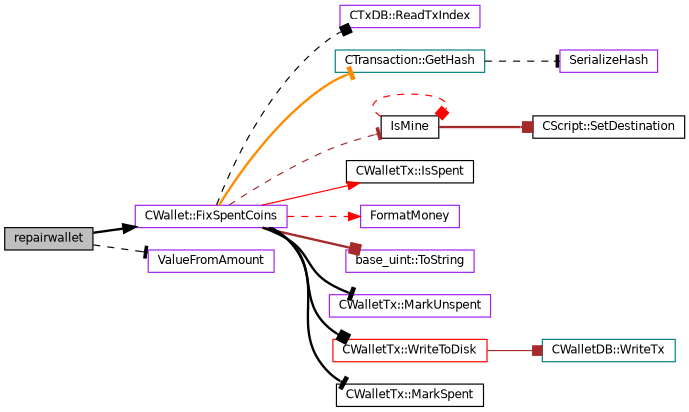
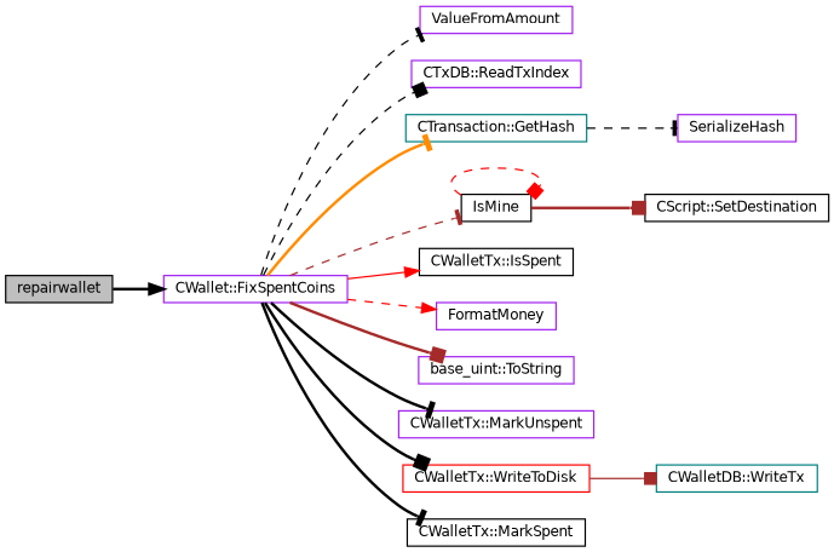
  digraph {
    rankdir=LR
    node [color=purple fillcolor=white fontname=Helvetica fontsize=10 shape=record style=filled]
    edge [arrowhead=tee color=black fontname=Helvetica fontsize=10 labelfontname=Helvetica labelfontsize=10 style=bold]
    n1 [color=black fillcolor=grey75 fontcolor=black height=0.2 label=repairwallet width=0.4]
    n2 [height=0.2 label="CWallet::FixSpentCoins" width=0.4]
    n3 [height=0.2 label=ValueFromAmount width=0.4]
    n4 [height=0.2 label="CTxDB::ReadTxIndex" width=0.4]
    n5 [color=teal height=0.2 label="CTransaction::GetHash" width=0.4]
    n6 [color=black height=0.2 label=IsMine width=0.4]
    n7 [color=black height=0.2 label="CWalletTx::IsSpent" width=0.4]
    n8 [height=0.2 label=FormatMoney width=0.4]
    n9 [height=0.2 label="base_uint::ToString" width=0.4]
    n10 [height=0.2 label="CWalletTx::MarkUnspent" width=0.4]
    n11 [color=red height=0.2 label="CWalletTx::WriteToDisk" width=0.4]
    n12 [color=black height=0.2 label="CWalletTx::MarkSpent" width=0.4]
    n13 [height=0.2 label=SerializeHash width=0.4]
    n14 [color=black height=0.2 label="CScript::SetDestination" width=0.4]
    n15 [color=teal height=0.2 label="CWalletDB::WriteTx" width=0.4]
    n1 -> n2 [arrowhead=normal]
-   n1 -> n3 [style=dashed]
+   n2 -> n3 [style=dashed]
    n2 -> n4 [arrowhead=box style=dashed]
    n2 -> n5 [color=darkorange]
    n2 -> n6 [color=brown style=dashed]
    n2 -> n7 [arrowhead=normal color=red style=solid]
    n2 -> n8 [arrowhead=normal color=red style=dashed]
    n2 -> n9 [arrowhead=box color=brown]
    n2 -> n10
    n2 -> n11 [arrowhead=box]
    n2 -> n12
    n5 -> n13 [style=dashed]
    n6 -> n6 [arrowhead=box color=red style=dashed]
    n6 -> n14 [arrowhead=box color=brown]
    n11 -> n15 [arrowhead=box color=brown style=solid]
  }
